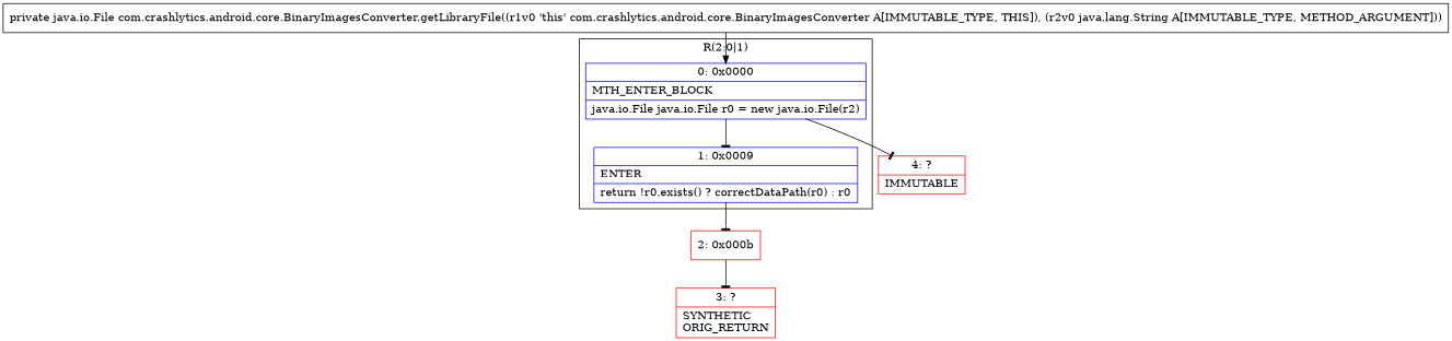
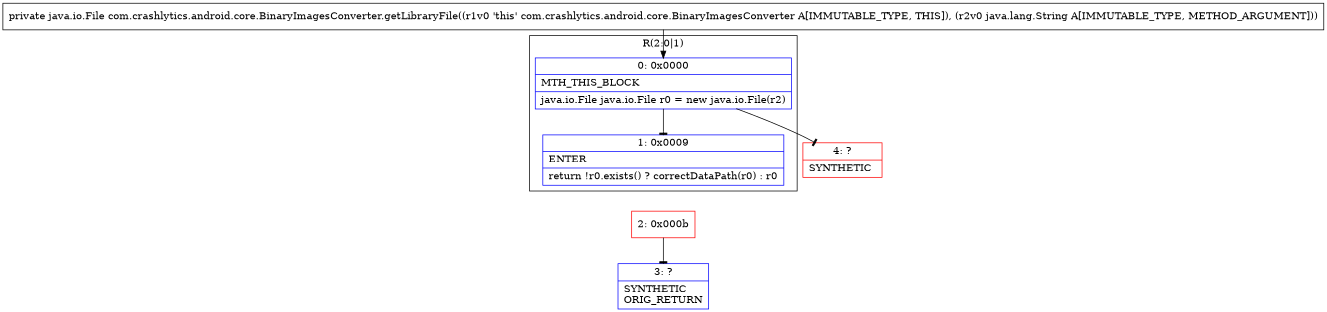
  digraph {
    node [color=red shape=record]
    edge [arrowhead=tee]
-   n1 [color=blue label="{0\:\ 0x0000|MTH_ENTER_BLOCK\l|java.io.File java.io.File r0 = new java.io.File(r2)\l}"]
+   n1 [color=blue label="{0\:\ 0x0000|MTH_THIS_BLOCK\l|java.io.File java.io.File r0 = new java.io.File(r2)\l}"]
    n2 [color=blue label="{1\:\ 0x0009|ENTER\l|return !r0.exists() ? correctDataPath(r0) : r0\l}"]
-   n3 [label="{4\:\ ?|IMMUTABLE\l}"]
+   n3 [label="{4\:\ ?|SYNTHETIC\l}"]
    n4 [label="{2\:\ 0x000b}"]
-   n5 [label="{3\:\ ?|SYNTHETIC\lORIG_RETURN\l}"]
+   n5 [color=blue label="{3\:\ ?|SYNTHETIC\lORIG_RETURN\l}"]
    n6 [label="{private java.io.File com.crashlytics.android.core.BinaryImagesConverter.getLibraryFile((r1v0 'this' com.crashlytics.android.core.BinaryImagesConverter A[IMMUTABLE_TYPE, THIS]), (r2v0 java.lang.String A[IMMUTABLE_TYPE, METHOD_ARGUMENT])) }" color=""]
    subgraph cluster_1 {
      label="R(2:0|1)"
      n1
      n2
    }
    n1 -> n2
    n1 -> n3
-   n2 -> n4
    n4 -> n5
    n6 -> n1 [arrowhead=normal]
  }
